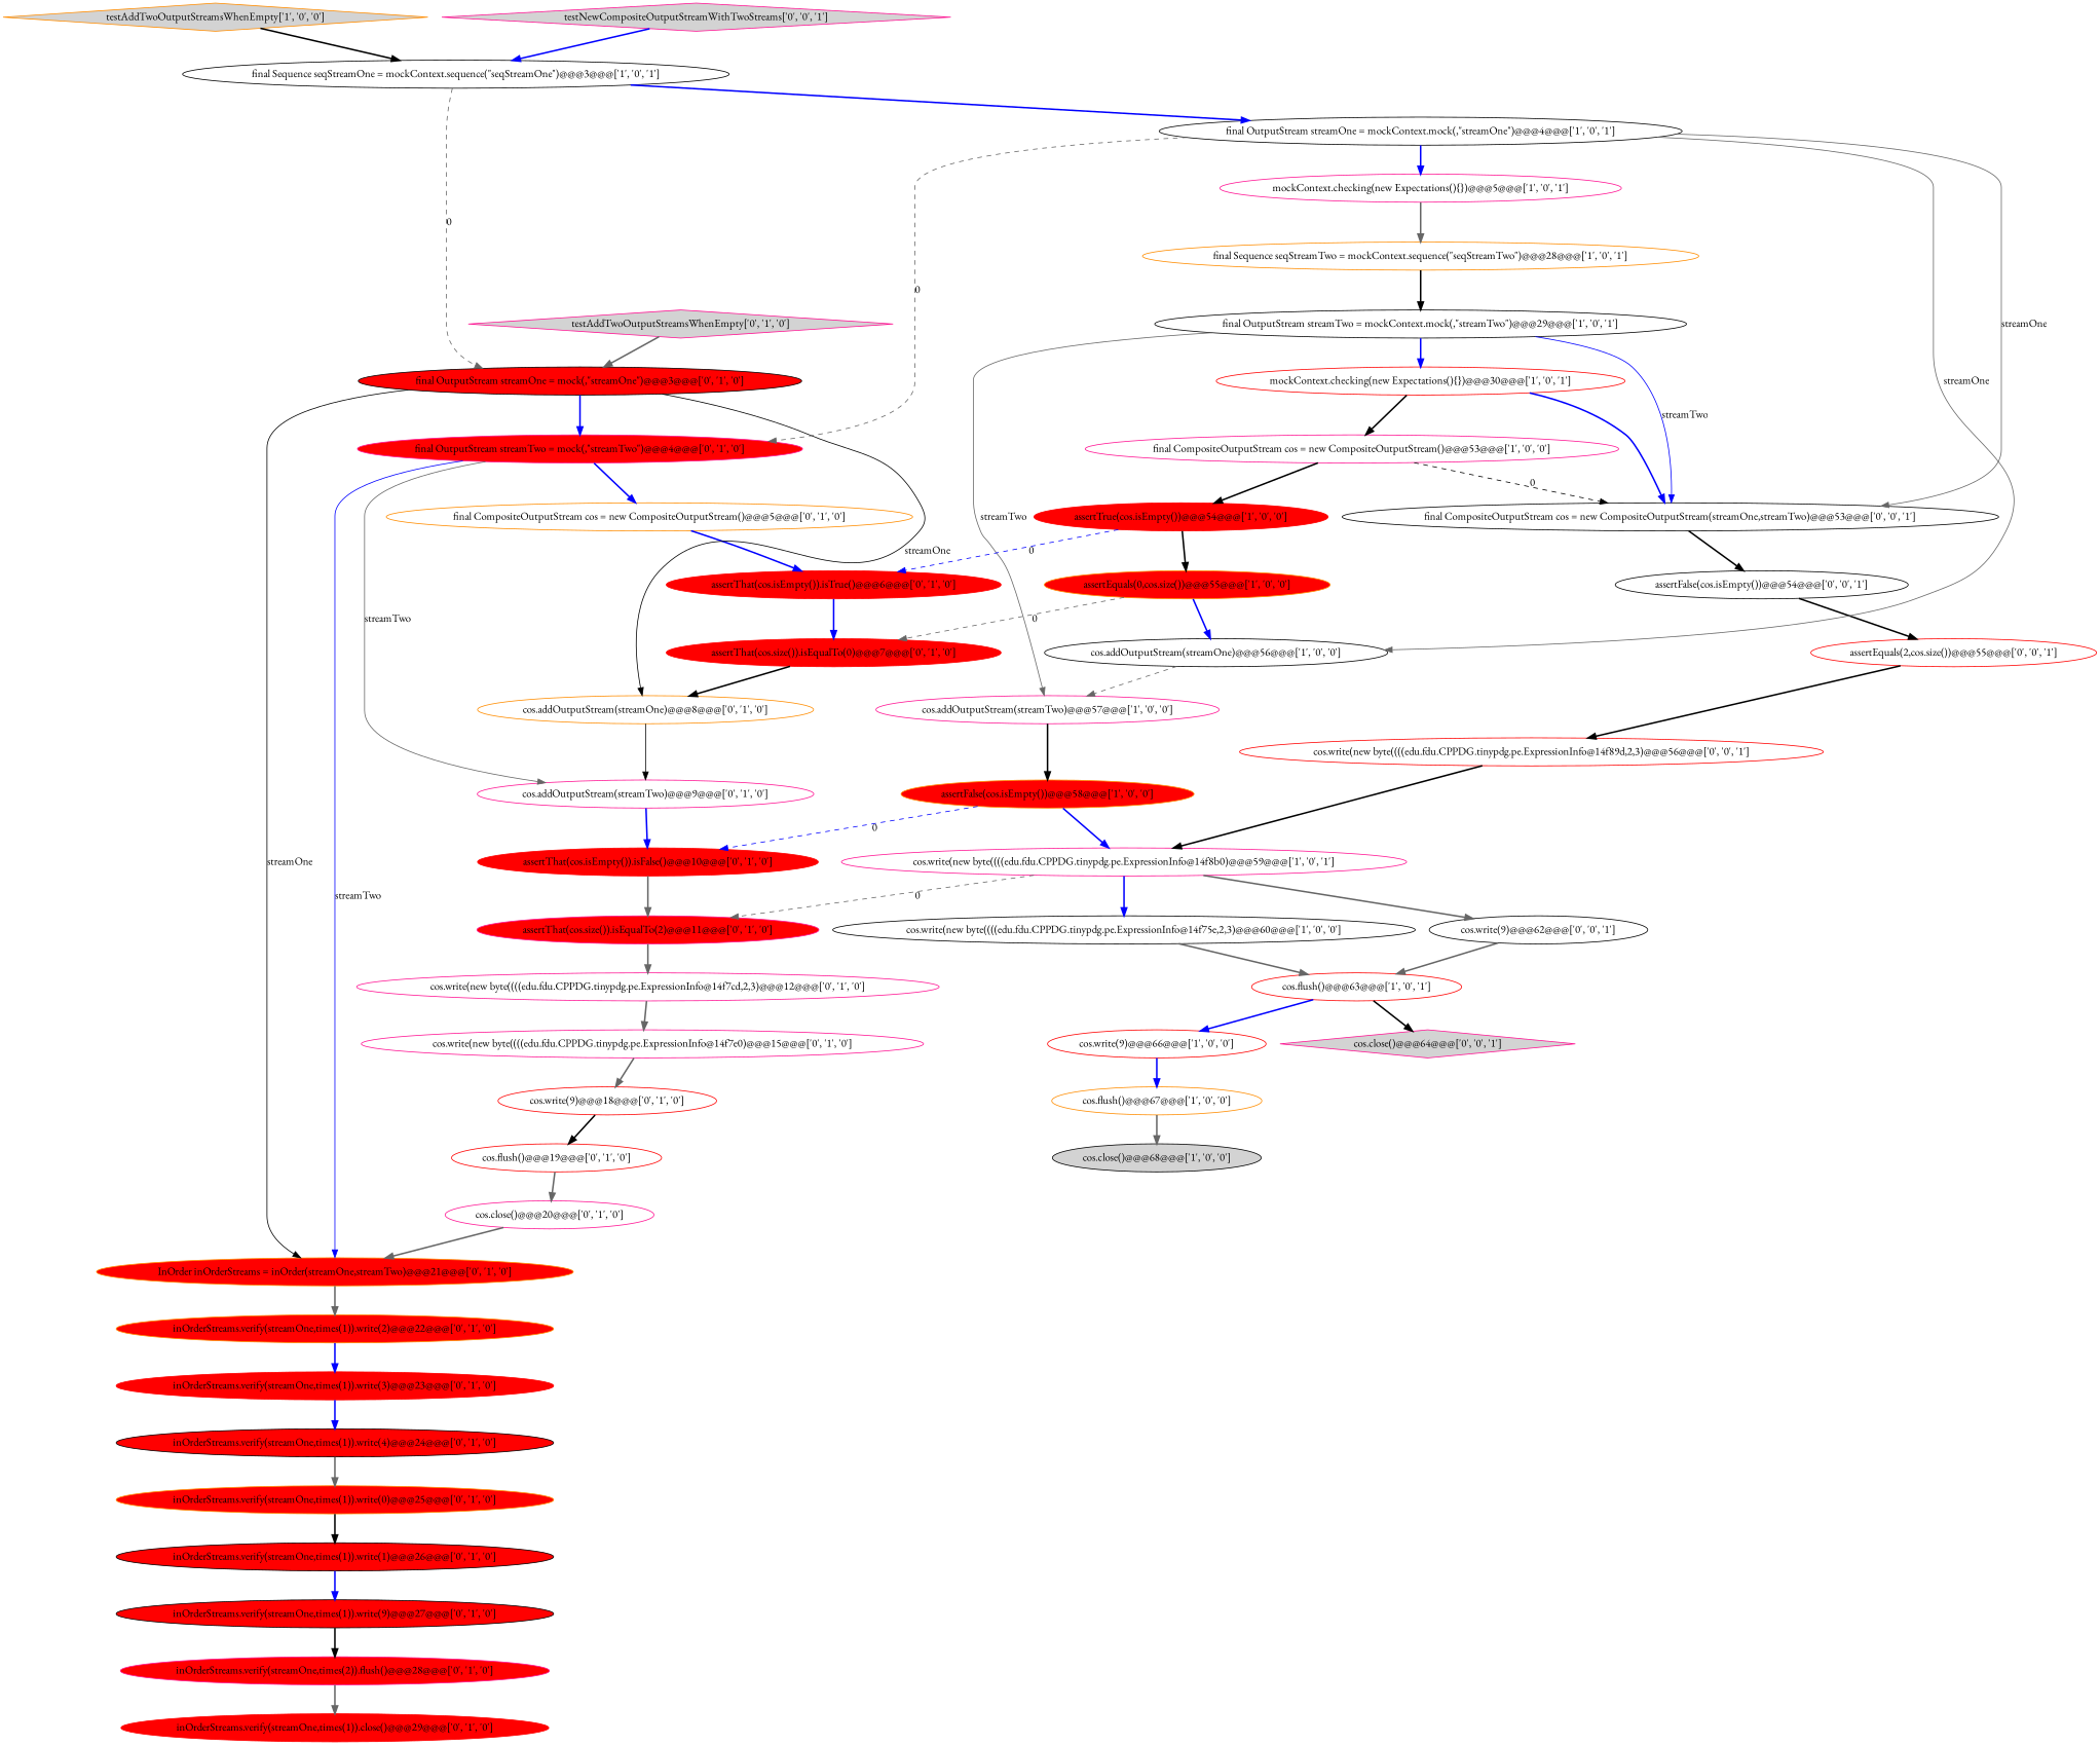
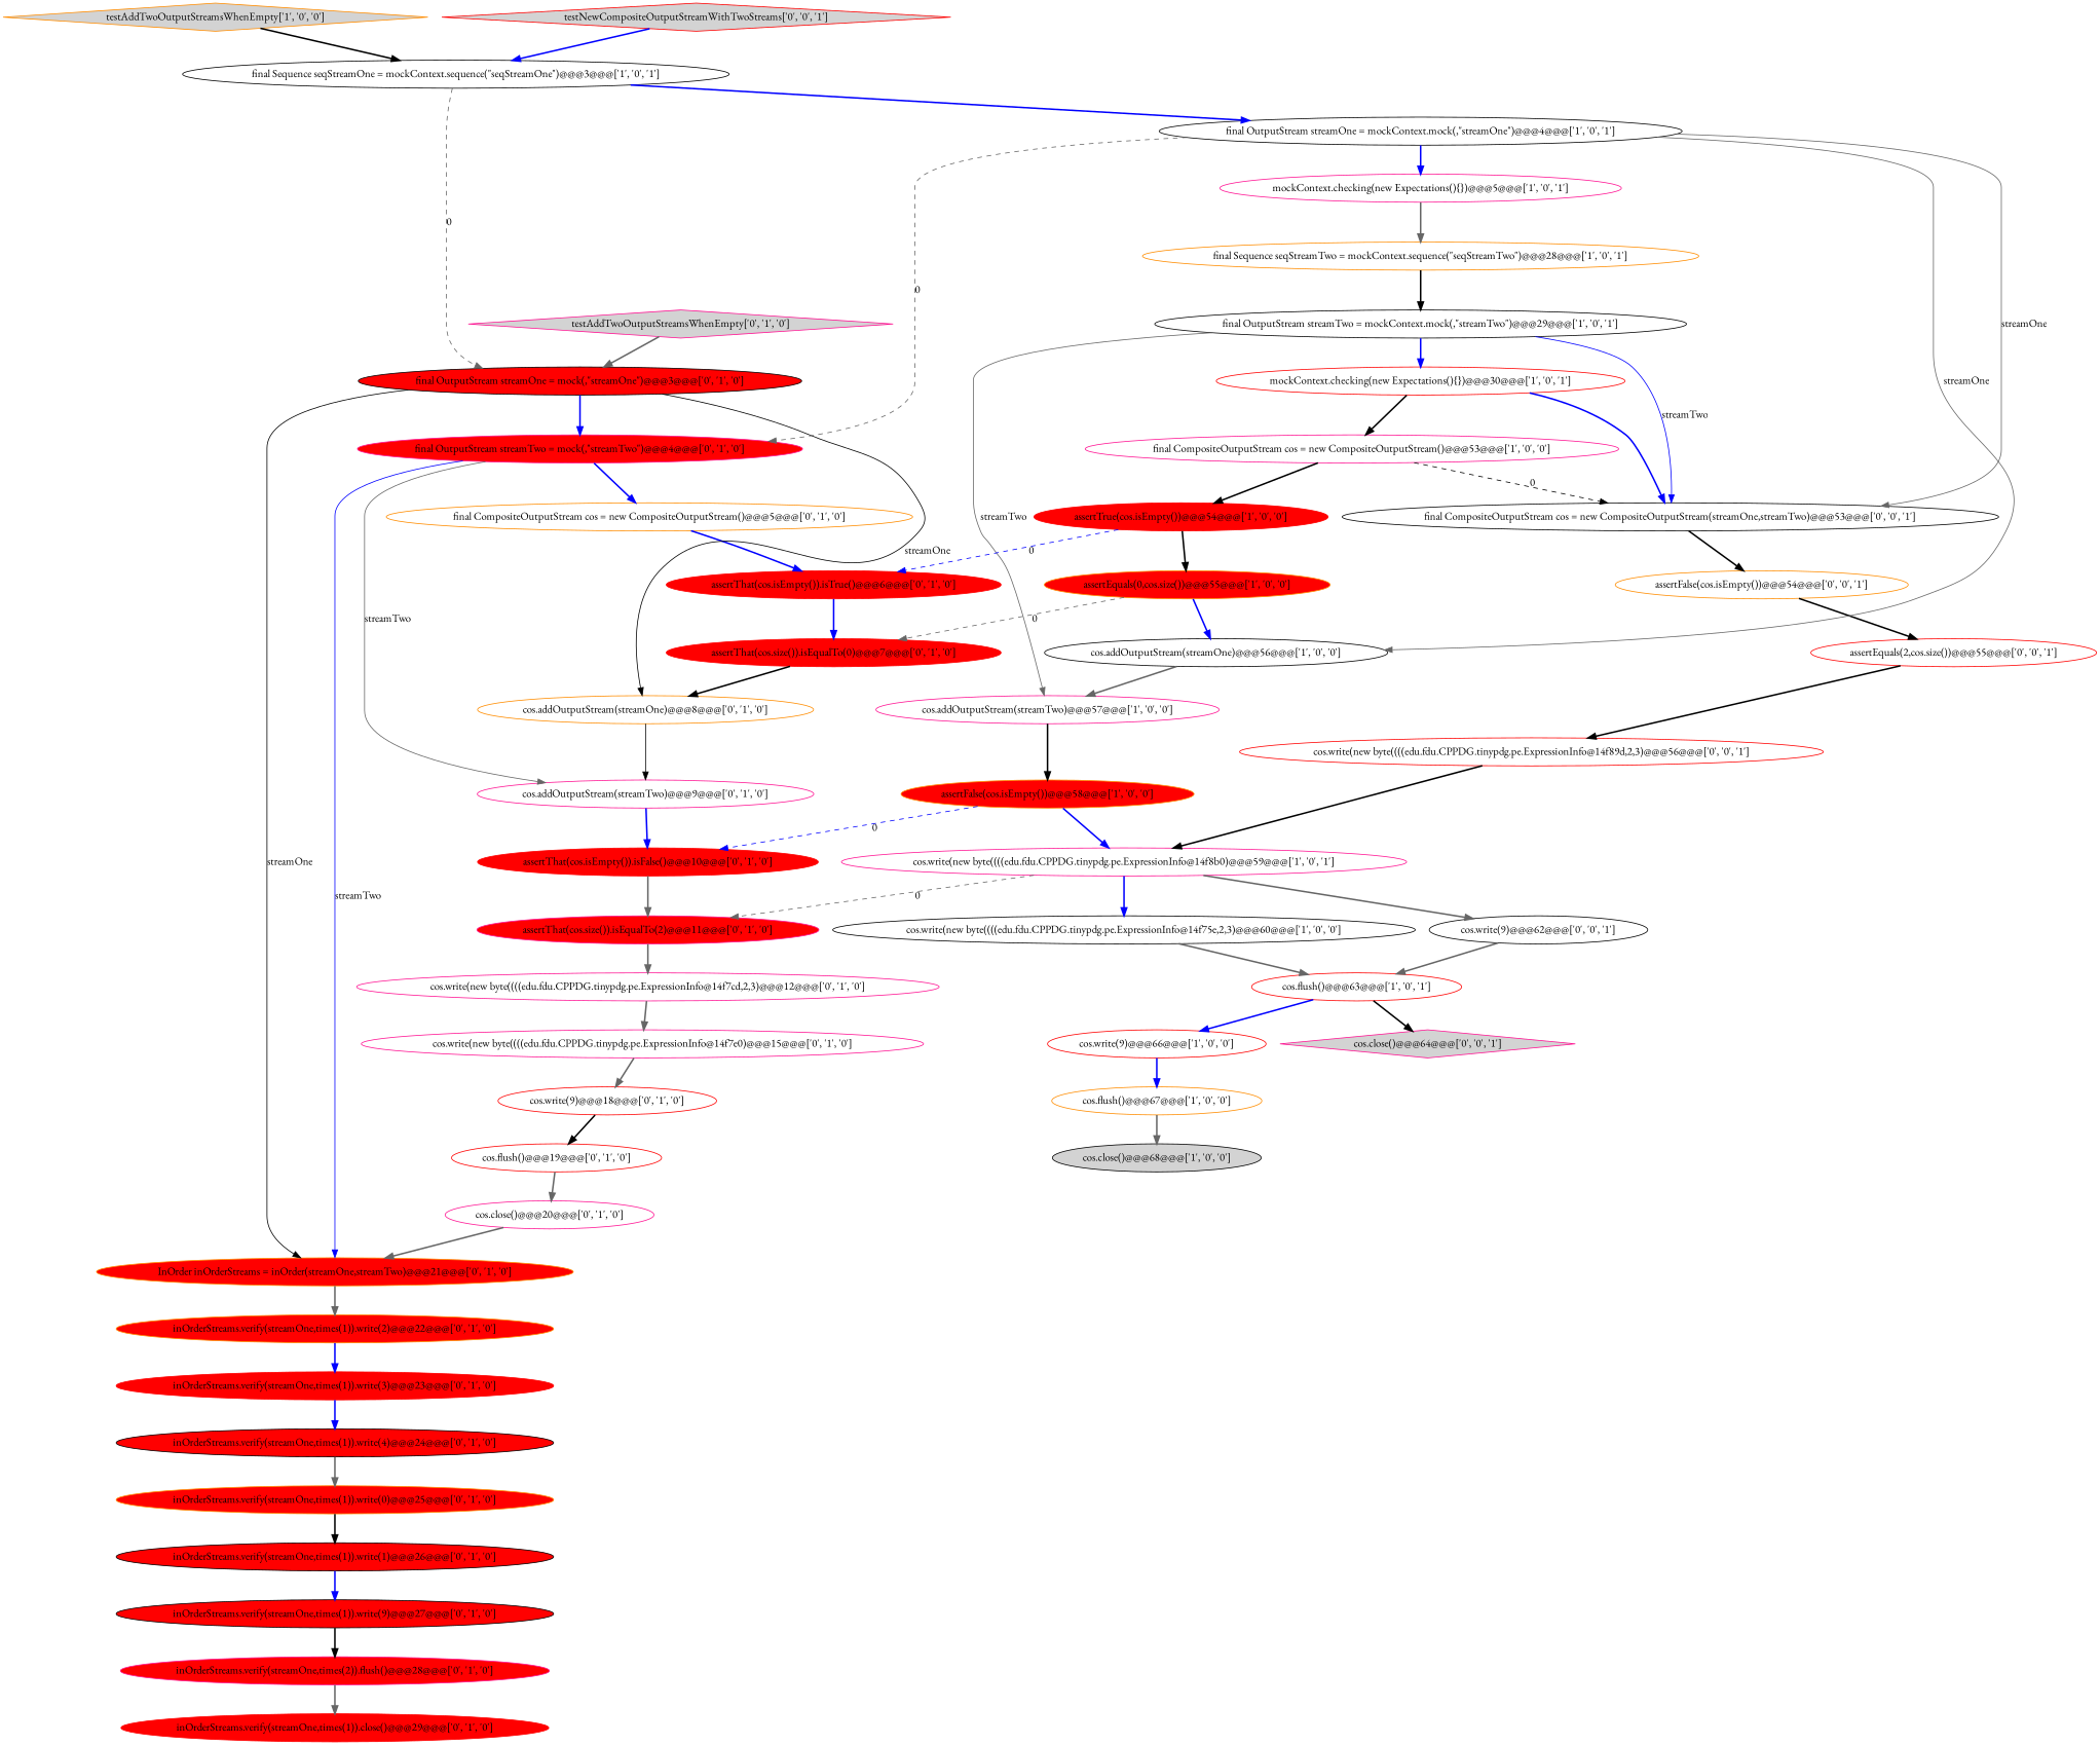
  digraph {
    fontname="EB Garamond"
    node [color=red fillcolor=white fontname="EB Garamond" shape=ellipse style=filled]
    edge [color=gray40 fontname="EB Garamond" style=bold]
-   n1 [color=black label="assertFalse(cos.isEmpty())@@@54@@@['0', '0', '1']"]
+   n1 [color=darkorange label="assertFalse(cos.isEmpty())@@@54@@@['0', '0', '1']"]
    n2 [label="assertEquals(2,cos.size())@@@55@@@['0', '0', '1']"]
    n3 [label="cos.write(new byte((((edu.fdu.CPPDG.tinypdg.pe.ExpressionInfo@14f89d,2,3)@@@56@@@['0', '0', '1']"]
    n4 [color=darkorange label="final Sequence seqStreamTwo = mockContext.sequence(\"seqStreamTwo\")@@@28@@@['1', '0', '1']"]
    n5 [color=black label="final OutputStream streamTwo = mockContext.mock(,\"streamTwo\")@@@29@@@['1', '0', '1']"]
    n6 [color=deeppink label="cos.addOutputStream(streamTwo)@@@57@@@['1', '0', '0']"]
    n7 [label="mockContext.checking(new Expectations(){})@@@30@@@['1', '0', '1']"]
    n8 [color=black label="final CompositeOutputStream cos = new CompositeOutputStream(streamOne,streamTwo)@@@53@@@['0', '0', '1']"]
    n9 [color=deeppink label="cos.close()@@@20@@@['0', '1', '0']"]
    n10 [color=darkorange fillcolor=red label="InOrder inOrderStreams = inOrder(streamOne,streamTwo)@@@21@@@['0', '1', '0']"]
    n11 [color=darkorange fillcolor=red label="inOrderStreams.verify(streamOne,times(1)).write(2)@@@22@@@['0', '1', '0']"]
    n12 [color=deeppink fillcolor=red label="assertThat(cos.size()).isEqualTo(2)@@@11@@@['0', '1', '0']"]
    n13 [color=deeppink label="cos.write(new byte((((edu.fdu.CPPDG.tinypdg.pe.ExpressionInfo@14f7cd,2,3)@@@12@@@['0', '1', '0']"]
    n14 [color=deeppink label="cos.write(new byte((((edu.fdu.CPPDG.tinypdg.pe.ExpressionInfo@14f7e0)@@@15@@@['0', '1', '0']"]
    n15 [label="cos.flush()@@@19@@@['0', '1', '0']"]
    n16 [color=darkorange fillcolor=red label="assertFalse(cos.isEmpty())@@@58@@@['1', '0', '0']"]
    n17 [color=deeppink label="cos.write(new byte((((edu.fdu.CPPDG.tinypdg.pe.ExpressionInfo@14f8b0)@@@59@@@['1', '0', '1']"]
    n18 [fillcolor=red label="assertThat(cos.isEmpty()).isFalse()@@@10@@@['0', '1', '0']"]
    n19 [color=black label="cos.addOutputStream(streamOne)@@@56@@@['1', '0', '0']"]
    n20 [color=darkorange label="final CompositeOutputStream cos = new CompositeOutputStream()@@@5@@@['0', '1', '0']"]
    n21 [fillcolor=red label="assertThat(cos.isEmpty()).isTrue()@@@6@@@['0', '1', '0']"]
    n22 [fillcolor=red label="assertThat(cos.size()).isEqualTo(0)@@@7@@@['0', '1', '0']"]
    n23 [color=deeppink fillcolor=red label="final OutputStream streamTwo = mock(,\"streamTwo\")@@@4@@@['0', '1', '0']"]
    n24 [color=deeppink label="cos.addOutputStream(streamTwo)@@@9@@@['0', '1', '0']"]
    n25 [color=black label="cos.write(new byte((((edu.fdu.CPPDG.tinypdg.pe.ExpressionInfo@14f75e,2,3)@@@60@@@['1', '0', '0']"]
    n26 [color=black label="cos.write(9)@@@62@@@['0', '0', '1']"]
    n27 [color=black fillcolor=red label="final OutputStream streamOne = mock(,\"streamOne\")@@@3@@@['0', '1', '0']"]
    n28 [color=darkorange label="cos.addOutputStream(streamOne)@@@8@@@['0', '1', '0']"]
    n29 [label="cos.flush()@@@63@@@['1', '0', '1']"]
    n30 [label="cos.write(9)@@@66@@@['1', '0', '0']"]
    n31 [color=deeppink fillcolor=lightgray label="cos.close()@@@64@@@['0', '0', '1']" shape=diamond]
    n32 [color=deeppink fillcolor=lightgray label="testAddTwoOutputStreamsWhenEmpty['0', '1', '0']" shape=diamond]
    n33 [color=black fillcolor=lightgray label="cos.close()@@@68@@@['1', '0', '0']"]
    n34 [color=deeppink label="mockContext.checking(new Expectations(){})@@@5@@@['1', '0', '1']"]
    n35 [color=black fillcolor=red label="inOrderStreams.verify(streamOne,times(1)).write(4)@@@24@@@['0', '1', '0']"]
    n36 [color=darkorange fillcolor=red label="inOrderStreams.verify(streamOne,times(1)).write(0)@@@25@@@['0', '1', '0']"]
    n37 [color=black fillcolor=red label="inOrderStreams.verify(streamOne,times(1)).write(1)@@@26@@@['0', '1', '0']"]
    n38 [fillcolor=red label="assertTrue(cos.isEmpty())@@@54@@@['1', '0', '0']"]
    n39 [color=darkorange fillcolor=red label="assertEquals(0,cos.size())@@@55@@@['1', '0', '0']"]
    n40 [color=black fillcolor=red label="inOrderStreams.verify(streamOne,times(1)).write(9)@@@27@@@['0', '1', '0']"]
    n41 [color=deeppink fillcolor=red label="inOrderStreams.verify(streamOne,times(2)).flush()@@@28@@@['0', '1', '0']"]
    n42 [fillcolor=red label="inOrderStreams.verify(streamOne,times(1)).close()@@@29@@@['0', '1', '0']"]
    n43 [color=darkorange label="cos.flush()@@@67@@@['1', '0', '0']"]
    n44 [color=darkorange fillcolor=lightgray label="testAddTwoOutputStreamsWhenEmpty['1', '0', '0']" shape=diamond]
    n45 [color=black label="final Sequence seqStreamOne = mockContext.sequence(\"seqStreamOne\")@@@3@@@['1', '0', '1']"]
    n46 [color=black label="final OutputStream streamOne = mockContext.mock(,\"streamOne\")@@@4@@@['1', '0', '1']"]
    n47 [color=deeppink label="final CompositeOutputStream cos = new CompositeOutputStream()@@@53@@@['1', '0', '0']"]
    n48 [fillcolor=red label="inOrderStreams.verify(streamOne,times(1)).write(3)@@@23@@@['0', '1', '0']"]
    n49 [label="cos.write(9)@@@18@@@['0', '1', '0']"]
-   n50 [color=deeppink fillcolor=lightgray label="testNewCompositeOutputStreamWithTwoStreams['0', '0', '1']" shape=diamond]
+   n50 [fillcolor=lightgray label="testNewCompositeOutputStreamWithTwoStreams['0', '0', '1']" shape=diamond]
    n1 -> n2 [color=black]
    n2 -> n3 [color=black]
    n3 -> n17 [color=black]
    n4 -> n5 [color=black]
    n5 -> n6 [label=streamTwo style=solid]
    n5 -> n7 [color=blue]
    n5 -> n8 [color=blue label=streamTwo style=solid]
    n6 -> n16 [color=black]
    n7 -> n8 [color=blue]
    n7 -> n47 [color=black]
    n8 -> n1 [color=black]
    n9 -> n10
    n10 -> n11
    n11 -> n48 [color=blue]
    n12 -> n13
    n13 -> n14
    n14 -> n49
    n15 -> n9
    n16 -> n17 [color=blue]
    n16 -> n18 [color=blue label=0 style=dashed]
    n17 -> n12 [label=0 style=dashed]
    n17 -> n25 [color=blue]
    n17 -> n26
    n18 -> n12
-   n19 -> n6 [style=dashed]
+   n19 -> n6
    n20 -> n21 [color=blue]
    n21 -> n22 [color=blue]
    n22 -> n28 [color=black]
    n23 -> n10 [color=blue label=streamTwo style=solid]
    n23 -> n20 [color=blue]
    n23 -> n24 [label=streamTwo style=solid]
    n24 -> n18 [color=blue]
    n25 -> n29
    n26 -> n29
    n27 -> n10 [color=black label=streamOne style=solid]
    n27 -> n23 [color=blue]
    n27 -> n28 [color=black label=streamOne style=solid]
    n28 -> n24 [color=black style=solid]
    n29 -> n30 [color=blue]
    n29 -> n31 [color=black]
    n30 -> n43 [color=blue]
    n32 -> n27
    n34 -> n4
    n35 -> n36
    n36 -> n37 [color=black]
    n37 -> n40 [color=blue]
    n38 -> n21 [color=blue label=0 style=dashed]
    n38 -> n39 [color=black]
    n39 -> n19 [color=blue]
    n39 -> n22 [label=0 style=dashed]
    n40 -> n41 [color=black]
    n41 -> n42
    n43 -> n33
    n44 -> n45 [color=black]
    n45 -> n27 [label=0 style=dashed]
    n45 -> n46 [color=blue]
    n46 -> n8 [label=streamOne style=solid]
    n46 -> n19 [label=streamOne style=solid]
    n46 -> n23 [label=0 style=dashed]
    n46 -> n34 [color=blue]
    n47 -> n8 [color=black label=0 style=dashed]
    n47 -> n38 [color=black]
    n48 -> n35 [color=blue]
    n49 -> n15 [color=black]
    n50 -> n45 [color=blue]
  }
